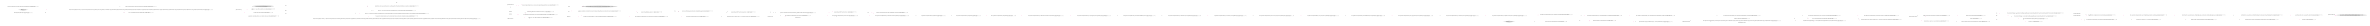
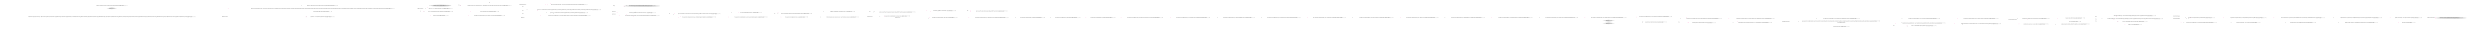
  digraph {
    fontname=Inter
    rankdir=LR
    node [color=brown fillcolor=white fontname=Inter shape=ellipse style=filled]
    edge [color=deeppink fontname=Inter style=dashed]
    n1 [color=purple label="this.registerServiceImplementation(,new CommandService(getManager()))@@@83@@@['1', '1', '0']"]
    n2 [color=black label="this.registerServiceImplementation(,new OALEngineLoaderService(getManager()))@@@84@@@['1', '1', '0']"]
    n3 [color=black label="annotationScan.registerListener(streamAnnotationListener)@@@85@@@['1', '1', '0']"]
    n4 [label="this.registerServiceImplementation(,new BrowserLogQueryService(getManager()))@@@73@@@['1', '1', '0']"]
    n5 [color=black label="this.registerServiceImplementation(,new LogQueryService(getManager()))@@@74@@@['1', '1', '0']"]
    n6 [color=black label="this.registerServiceImplementation(,new MetadataQueryService(getManager()))@@@75@@@['1', '1', '0']"]
    n7 [color=black label="FileNotFoundException e@@@11@@@['1', '1', '0']" shape=diamond]
    n8 [color=black label="throw new ModuleStartException(e.getMessage(),e)@@@12@@@['1', '1', '0']"]
    n9 [label="StreamAnnotationListener streamAnnotationListener = new StreamAnnotationListener(getManager())@@@14@@@['1', '1', '0']"]
    n10 [label="moduleConfig.getGRPCThreadPoolQueueSize() > 0@@@45@@@['1', '1', '0']" shape=diamond]
    n11 [color=black label="grpcServer.setThreadPoolQueueSize(moduleConfig.getGRPCThreadPoolQueueSize())@@@46@@@['1', '1', '0']"]
    n12 [color=black label="moduleConfig.getGRPCThreadPoolSize() > 0@@@48@@@['1', '1', '0']" shape=diamond]
    n13 [color=purple label="grpcServer.setThreadPoolSize(moduleConfig.getGRPCThreadPoolSize())@@@49@@@['1', '1', '0']"]
    n14 [label="Exception e@@@20@@@['1', '1', '0']" shape=diamond]
    n15 [label="throw new ModuleStartException(e.getMessage(),e)@@@21@@@['1', '1', '0']"]
    n16 [label="this.registerServiceImplementation(,new MeterSystem(getManager()))@@@23@@@['1', '1', '0']"]
    n17 [label="this.registerServiceImplementation(,storageModels)@@@65@@@['1', '1', '0']"]
    n18 [color=black label="this.registerServiceImplementation(,storageModels)@@@66@@@['1', '1', '0']"]
    n19 [label="this.registerServiceImplementation(,storageModels)@@@67@@@['1', '1', '0']"]
    n20 [fillcolor=lightgray label="ApdexMetrics.setDICT(apdexThresholdConfig)@@@97@@@['1', '1', '0']"]
    n21 [label="this.registerServiceImplementation(,instancesService)@@@62@@@['1', '1', '0']"]
    n22 [color=black label="this.registerServiceImplementation(,instancesService)@@@63@@@['1', '1', '0']"]
    n23 [color=black label="this.registerServiceImplementation(,new RemoteSenderService(getManager()))@@@64@@@['1', '1', '0']"]
    n24 [fillcolor=lightgray label="prepare['0', '1', '0']" shape=diamond]
    n25 [label="moduleConfig.isActiveExtraModelColumns()@@@3@@@['1', '1', '0']" shape=diamond]
    n26 [color=purple label="DefaultScopeDefine.activeExtraModelColumns()@@@4@@@['1', '1', '0']"]
    n27 [label="EndpointNameGrouping endpointNameGrouping = new EndpointNameGrouping()@@@6@@@['1', '1', '0']"]
    n28 [color=purple label="this.registerServiceImplementation(,new AggregationQueryService(getManager()))@@@76@@@['1', '1', '0']"]
    n29 [label="jettyServer = new JettyServer(jettyServerConfig)@@@4@@@['0', '0', '1']"]
    n30 [color=purple label="endpointNameGroupingRuleWatcher = new EndpointNameGroupingRuleWatcher(this,endpointNameGrouping)@@@9@@@['1', '1', '0']"]
    n31 [color=purple label="this.registerServiceImplementation(,new NamingControl(moduleConfig.getServiceNameMaxLength(),moduleConfig.getInstanceNameMaxLength(),moduleConfig.getEndpointNameMaxLength(),endpointNameGrouping))@@@7@@@['1', '1', '0']"]
    n32 [color=black label="this.registerServiceImplementation(,new TopNRecordsQueryService(getManager()))@@@78@@@['1', '1', '0']"]
    n33 [color=black label="this.registerServiceImplementation(,new EventQueryService(getManager()))@@@79@@@['0', '1', '0']"]
    n34 [color=black label="this.registerServiceImplementation(,new ProfileTaskMutationService(getManager()))@@@80@@@['1', '1', '0']"]
    n35 [color=black label="this.registerServiceImplementation(,new ProfileTaskQueryService(getManager(),moduleConfig))@@@81@@@['1', '1', '0']"]
    n36 [color=purple label="AnnotationScan scopeScan = new AnnotationScan()@@@15@@@['1', '1', '0']"]
    n37 [color=purple label="scopeScan.registerListener(new DefaultScopeDefine.Listener())@@@16@@@['1', '1', '0']"]
    n38 [label="scopeScan.scan()@@@18@@@['1', '1', '0']"]
    n39 [fillcolor=lightgray label="config.isNeedAnalysis()@@@8@@@['0', '0', '1']"]
    n40 [label="Receiver2AnalysisBridge bridge = new Receiver2AnalysisBridge(segmentParseService)@@@10@@@['0', '0', '1']"]
    n41 [label="ISegmentParserService segmentParseService = getManager().find(TraceModule.NAME).provider().getService()@@@9@@@['0', '0', '1']"]
    n42 [fillcolor=lightgray label="Zipkin2SkyWalkingTransfer.INSTANCE.addListener(bridge)@@@11@@@['0', '0', '1']"]
    n43 [color=black label="jettyServer.addHandler(new SpanV1JettyHandler(config,getManager()))@@@6@@@['0', '0', '1']"]
    n44 [color=purple label="jettyServer.addHandler(new SpanV2JettyHandler(config,getManager()))@@@7@@@['0', '0', '1']"]
    n45 [color=purple label="this.registerServiceImplementation(,new TopologyQueryService(getManager()))@@@69@@@['1', '1', '0']"]
    n46 [color=black label="this.registerServiceImplementation(,new MetricsMetadataQueryService())@@@70@@@['1', '1', '0']"]
    n47 [color=black label="this.registerServiceImplementation(,new MetricsQueryService(getManager()))@@@71@@@['1', '1', '0']"]
    n48 [color=black label="moduleConfig.isGRPCSslEnabled()@@@33@@@['1', '1', '0']" shape=diamond]
    n49 [label="grpcServer = new GRPCServer(moduleConfig.getGRPCHost(),moduleConfig.getGRPCPort())@@@37@@@['1', '1', '0']"]
    n50 [color=purple label="grpcServer = new GRPCServer(moduleConfig.getGRPCHost(),moduleConfig.getGRPCPort(),moduleConfig.getGRPCSslCertChainPath(),moduleConfig.getGRPCSslKeyPath())@@@34@@@['1', '1', '0']"]
    n51 [label="this.registerServiceImplementation(,new GRPCHandlerRegisterImpl(grpcServer))@@@57@@@['1', '1', '0']"]
    n52 [color=black label="moduleConfig.getMaxConcurrentCallsPerConnection() > 0@@@39@@@['1', '1', '0']" shape=diamond]
    n53 [color=black label="this.registerServiceImplementation(,new NetworkAddressAliasCache(moduleConfig))@@@68@@@['1', '1', '0']"]
    n54 [color=purple label="JettyServerConfig jettyServerConfig = JettyServerConfig.builder().host(moduleConfig.getRestHost()).port(moduleConfig.getRestPort()).contextPath(moduleConfig.getRestContextPath()).jettyIdleTimeOut(moduleConfig.getRestIdleTimeOut()).jettyAcceptorPriorityDelta(moduleConfig.getRestAcceptorPriorityDelta()).jettyMinThreads(moduleConfig.getRestMinThreads()).jettyMaxThreads(moduleConfig.getRestMaxThreads()).jettyAcceptQueueSize(moduleConfig.getRestAcceptQueueSize()).build()@@@52@@@['1', '1', '0']"]
    n55 [color=purple label="jettyServer = new JettyServer(jettyServerConfig)@@@53@@@['1', '1', '0']"]
+   n56 [label="jettyServer.initialize()@@@54@@@['1', '1', '0']"]
    n57 [color=black label="this.registerServiceImplementation(,new JettyHandlerRegisterImpl(jettyServer))@@@58@@@['1', '1', '0']"]
    n58 [color=purple label="oalDisable.scan()@@@28@@@['1', '1', '0']"]
    n59 [label="WorkerInstancesService instancesService = new WorkerInstancesService()@@@61@@@['1', '1', '0']"]
    n60 [label="this.registerServiceImplementation(,new ConfigService(moduleConfig))@@@55@@@['1', '1', '0']"]
    n61 [color=black label="this.registerServiceImplementation(,new DownSamplingConfigService(moduleConfig.getDownsampling()))@@@56@@@['1', '1', '0']"]
    n62 [color=purple label="AnnotationScan oalDisable = new AnnotationScan()@@@24@@@['1', '1', '0']"]
    n63 [label="this.registerServiceImplementation(,new ProfileTaskCache(getManager(),moduleConfig))@@@82@@@['1', '1', '0']"]
    n64 [label="JettyServerConfig jettyServerConfig = JettyServerConfig.builder().host(config.getHost()).port(config.getPort()).contextPath(config.getContextPath()).jettyIdleTimeOut(config.getJettyIdleTimeOut()).jettyAcceptorPriorityDelta(config.getJettyAcceptorPriorityDelta()).jettyMinThreads(config.getJettyMinThreads()).jettyMaxThreads(config.getJettyMaxThreads()).jettyAcceptQueueSize(config.getJettyAcceptQueueSize()).build()@@@3@@@['0', '0', '1']"]
    n65 [label="this.registerServiceImplementation(,receiver)@@@60@@@['1', '1', '0']"]
    n66 [color=purple label="moduleConfig.isGRPCSslEnabled()@@@86@@@['1', '1', '0']" shape=diamond]
    n67 [label="this.registerServiceImplementation(,remoteClientManager)@@@92@@@['1', '1', '0']"]
    n68 [color=purple label="this.registerServiceImplementation(,new UITemplateManagementService(getManager()))@@@93@@@['1', '1', '0']"]
    n69 [color=black label="MetricsStreamProcessor.getInstance().setEnableDatabaseSession(moduleConfig.isEnableDatabaseSession())@@@94@@@['1', '1', '0']"]
    n70 [color=purple fillcolor=lightgray label="start['0', '0', '1']" shape=diamond]
    n71 [color=purple label="grpcServer.setMaxConcurrentCallsPerConnection(moduleConfig.getMaxConcurrentCallsPerConnection())@@@40@@@['1', '1', '0']"]
    n72 [color=black label="moduleConfig.getMaxMessageSize() > 0@@@42@@@['1', '1', '0']" shape=diamond]
    n73 [color=purple label="this.registerServiceImplementation(,new ComponentLibraryCatalogService())@@@59@@@['1', '1', '0']"]
    n74 [color=purple label="IOException|StorageException e@@@30@@@['1', '1', '0']" shape=diamond]
    n75 [label="throw new ModuleStartException(e.getMessage(),e)@@@31@@@['1', '1', '0']"]
    n76 [color=purple label="this.registerServiceImplementation(,new AlarmQueryService(getManager()))@@@77@@@['1', '1', '0']"]
    n77 [color=black label="oalDisable.registerListener(DisableRegister.INSTANCE)@@@25@@@['1', '1', '0']"]
    n78 [label="grpcServer.setMaxMessageSize(moduleConfig.getMaxMessageSize())@@@43@@@['1', '1', '0']"]
    n79 [color=black label="this.registerServiceImplementation(,new TraceQueryService(getManager()))@@@72@@@['1', '1', '0']"]
    n80 [color=purple label="TopNStreamProcessor.getInstance().setTopNWorkerReportCycle(moduleConfig.getTopNReportPeriod())@@@95@@@['1', '1', '0']"]
    n81 [color=black label="apdexThresholdConfig = new ApdexThresholdConfig(this)@@@96@@@['1', '1', '0']"]
+   n82 [color=purple fillcolor=lightgray label="prepare['1', '0', '0']" shape=diamond]
    n83 [color=black label="this.remoteClientManager = new RemoteClientManager(getManager(),moduleConfig.getRemoteTimeout(),moduleConfig.getGRPCSslTrustedCAPath())@@@87@@@['1', '1', '0']"]
    n84 [color=purple label="this.remoteClientManager = new RemoteClientManager(getManager(),moduleConfig.getRemoteTimeout())@@@90@@@['1', '1', '0']"]
    n85 [label="oalDisable.registerListener(new DisableRegister.SingleDisableScanListener())@@@26@@@['1', '1', '0']"]
    n1 -> n2 [style=dotted]
    n2 -> n3 [color=black style=solid]
    n3 -> n66 [style=dotted]
    n4 -> n5 [style=solid]
    n5 -> n6 [color=black style=solid]
    n6 -> n28 [style=solid]
    n7 -> n8 [label=true]
    n7 -> n8 [color=black]
    n8 -> n9 [color=black]
    n9 -> n3 [label=streamAnnotationListener style=solid]
    n9 -> n36 [style=dotted]
    n10 -> n11 [color=black label=true style=dotted]
    n10 -> n11 [color=black]
    n10 -> n12 [style=dotted]
    n11 -> n12 [style=solid]
    n12 -> n13 [label=true style=solid]
    n12 -> n13
    n14 -> n15 [color=black label=true]
    n14 -> n15 [style=solid]
    n15 -> n16 [style=dotted]
    n16 -> n62 [color=black]
    n17 -> n18 [color=black style=solid]
    n18 -> n19
    n19 -> n53
    n21 -> n22 [style=solid]
    n22 -> n23
    n23 -> n17 [color=black style=solid]
    n24 -> n25 [color=black]
    n25 -> n26 [label=true]
    n25 -> n26 [style=solid]
    n25 -> n27
    n26 -> n27 [color=black style=solid]
    n27 -> n30 [label=endpointNameGrouping]
    n27 -> n31 [color=black]
    n27 -> n31 [color=black label=endpointNameGrouping style=solid]
    n28 -> n76 [color=black]
    n30 -> n9 [style=dotted]
    n31 -> n30 [color=black]
    n32 -> n33 [style=solid]
    n32 -> n34 [color=black style=solid]
    n33 -> n34 [style=solid]
    n34 -> n35
    n35 -> n63 [color=black style=solid]
    n36 -> n37 [color=black style=dotted]
    n37 -> n38 [style=solid]
    n38 -> n16 [color=black style=solid]
    n39 -> n40 [label=true]
    n39 -> n41 [color=black label=true style=dotted]
    n39 -> n41
    n39 -> n42 [color=black label=true]
    n40 -> n42 [color=black style=dotted]
    n40 -> n42 [label=bridge style=solid]
    n41 -> n40 [label=segmentParseService style=solid]
    n41 -> n40 [style=solid]
    n43 -> n44 [color=black]
    n44 -> n39 [color=black style=solid]
    n45 -> n46 [color=black style=solid]
    n46 -> n47 [color=black]
    n47 -> n79
    n48 -> n49 [color=black label=false style=dotted]
    n48 -> n49 [color=black style=dotted]
    n48 -> n50 [label=true style=dotted]
    n48 -> n50 [color=black]
    n49 -> n51 [label=grpcServer]
    n49 -> n52
    n50 -> n51 [label=grpcServer style=solid]
    n50 -> n52 [color=black style=solid]
    n51 -> n57
    n52 -> n71 [style=solid]
    n52 -> n71 [color=black label=true]
    n52 -> n72 [color=black style=solid]
    n53 -> n45 [style=dotted]
    n54 -> n55 [color=black label=jettyServerConfig]
    n54 -> n55
+   n55 -> n56
    n55 -> n57 [label=jettyServer style=dotted]
+   n56 -> n60 [style=solid]
    n57 -> n73 [style=solid]
    n59 -> n21 [color=black style=dotted]
    n59 -> n21 [label=instancesService]
    n59 -> n22 [color=black label=instancesService style=dotted]
    n60 -> n61
    n61 -> n51 [style=solid]
    n62 -> n77 [color=black]
    n63 -> n1 [color=black style=dotted]
    n64 -> n29 [style=solid]
    n64 -> n29 [color=black label=jettyServerConfig]
    n65 -> n59 [color=black style=dotted]
    n66 -> n83 [label=true]
    n66 -> n83 [color=black]
    n66 -> n84 [color=black style=solid]
    n66 -> n84 [label=false style=solid]
    n67 -> n68 [style=dotted]
    n68 -> n69 [style=dotted]
    n69 -> n80 [color=black]
    n70 -> n64 [style=solid]
    n71 -> n72 [style=solid]
    n72 -> n10 [color=black style=dotted]
    n72 -> n78 [style=dotted]
    n72 -> n78 [color=black label=true style=dotted]
    n73 -> n65 [style=solid]
    n74 -> n75 [color=black]
    n74 -> n75 [label=true style=dotted]
    n75 -> n48
    n76 -> n32
    n77 -> n85 [color=black style=solid]
    n78 -> n10 [color=black]
    n79 -> n4 [color=black style=dotted]
    n80 -> n81 [style=dotted]
    n81 -> n20 [label=apdexThresholdConfig]
    n81 -> n20 [style=solid]
+   n82 -> n25 [color=black style=dotted]
    n83 -> n67 [color=black label=remoteClientManager]
    n83 -> n67 [color=black style=dotted]
    n84 -> n67 [label=remoteClientManager]
    n84 -> n67 [color=black]
    n85 -> n58 [style=solid]
  }
